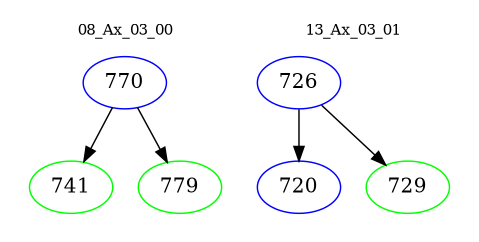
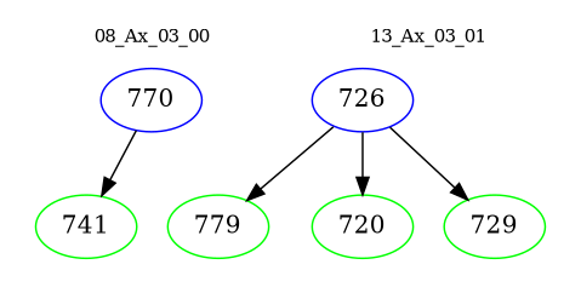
  digraph {
    node [color=blue]
    edge [color=black]
    n1 [label=770]
    n2 [color=green label=741]
    n3 [color=green label=779]
    n4 [label=726]
-   n5 [label=720]
+   n5 [color=green label=720]
    n6 [color=green label=729]
    subgraph cluster_1 {
      color=white
      fontsize=10
      label="08_Ax_03_00"
      n1
      n2
      n3
    }
    subgraph cluster_2 {
      color=white
      fontsize=10
      label="13_Ax_03_01"
      n4
      n5
      n6
    }
    n1 -> n2
-   n1 -> n3
+   n4 -> n3
    n4 -> n5
    n4 -> n6
  }
